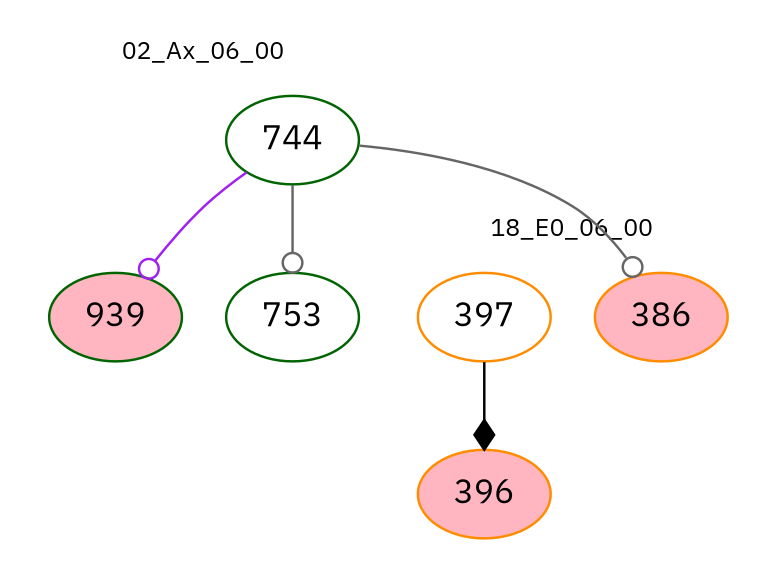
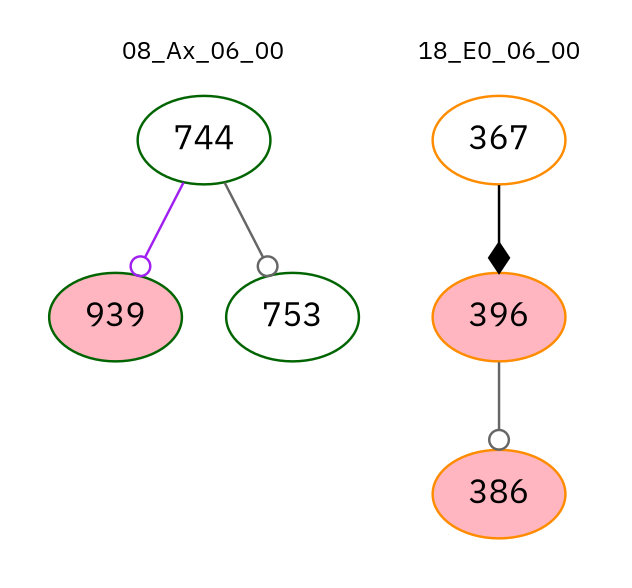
  digraph {
    fontname="IBM Plex Sans"
    node [color=darkgreen fillcolor=white fontname="IBM Plex Sans" style=filled]
    edge [arrowhead=odot color=gray40 fontname="IBM Plex Sans"]
    n1 [label=744]
    n2 [fillcolor=lightpink label=939]
    n3 [label=753]
    n4 [color=darkorange fillcolor=lightpink label=396]
    n5 [color=darkorange fillcolor=lightpink label=386]
-   n6 [color=darkorange label=397]
+   n6 [color=darkorange label=367]
    subgraph cluster_1 {
      color=white
      fontsize=10
-     label="02_Ax_06_00"
+     label="08_Ax_06_00"
      n1
      n2
      n3
    }
    subgraph cluster_2 {
      color=white
      fontsize=10
      label="18_E0_06_00"
      n4
      n5
      n6
    }
    n1 -> n2 [color=purple]
    n1 -> n3
-   n1 -> n5
+   n4 -> n5
    n6 -> n4 [arrowhead=diamond color=black]
  }
